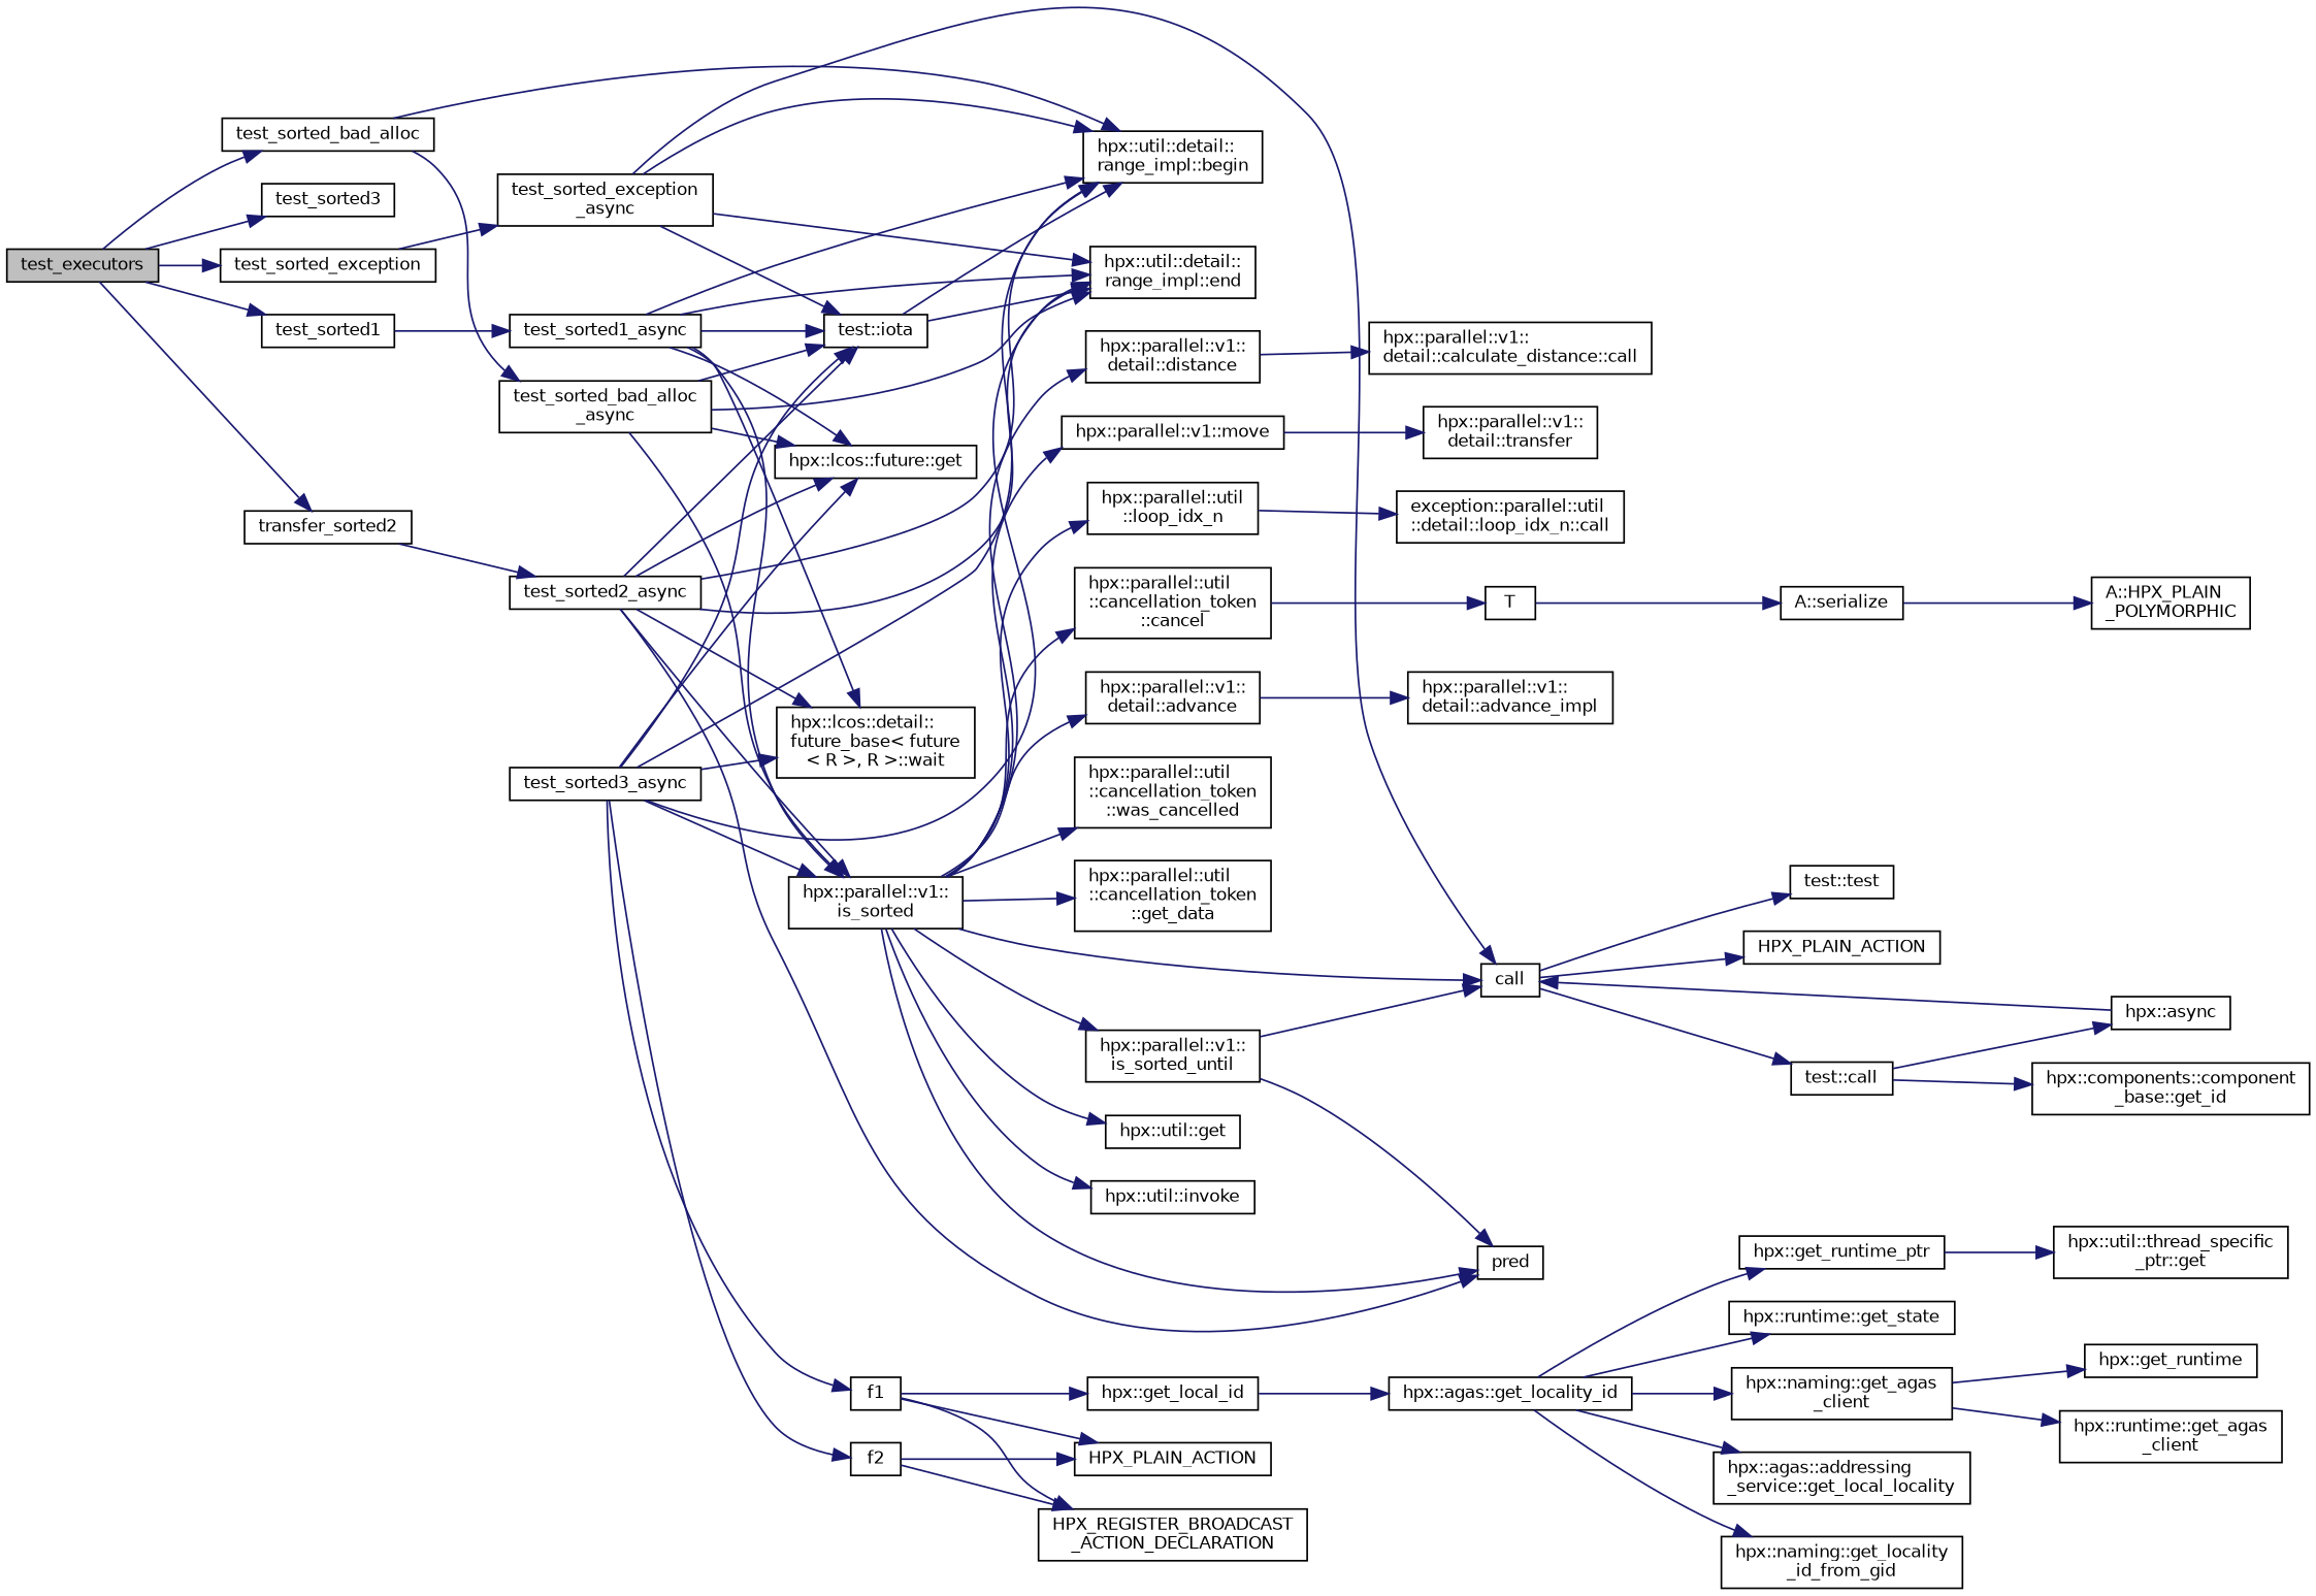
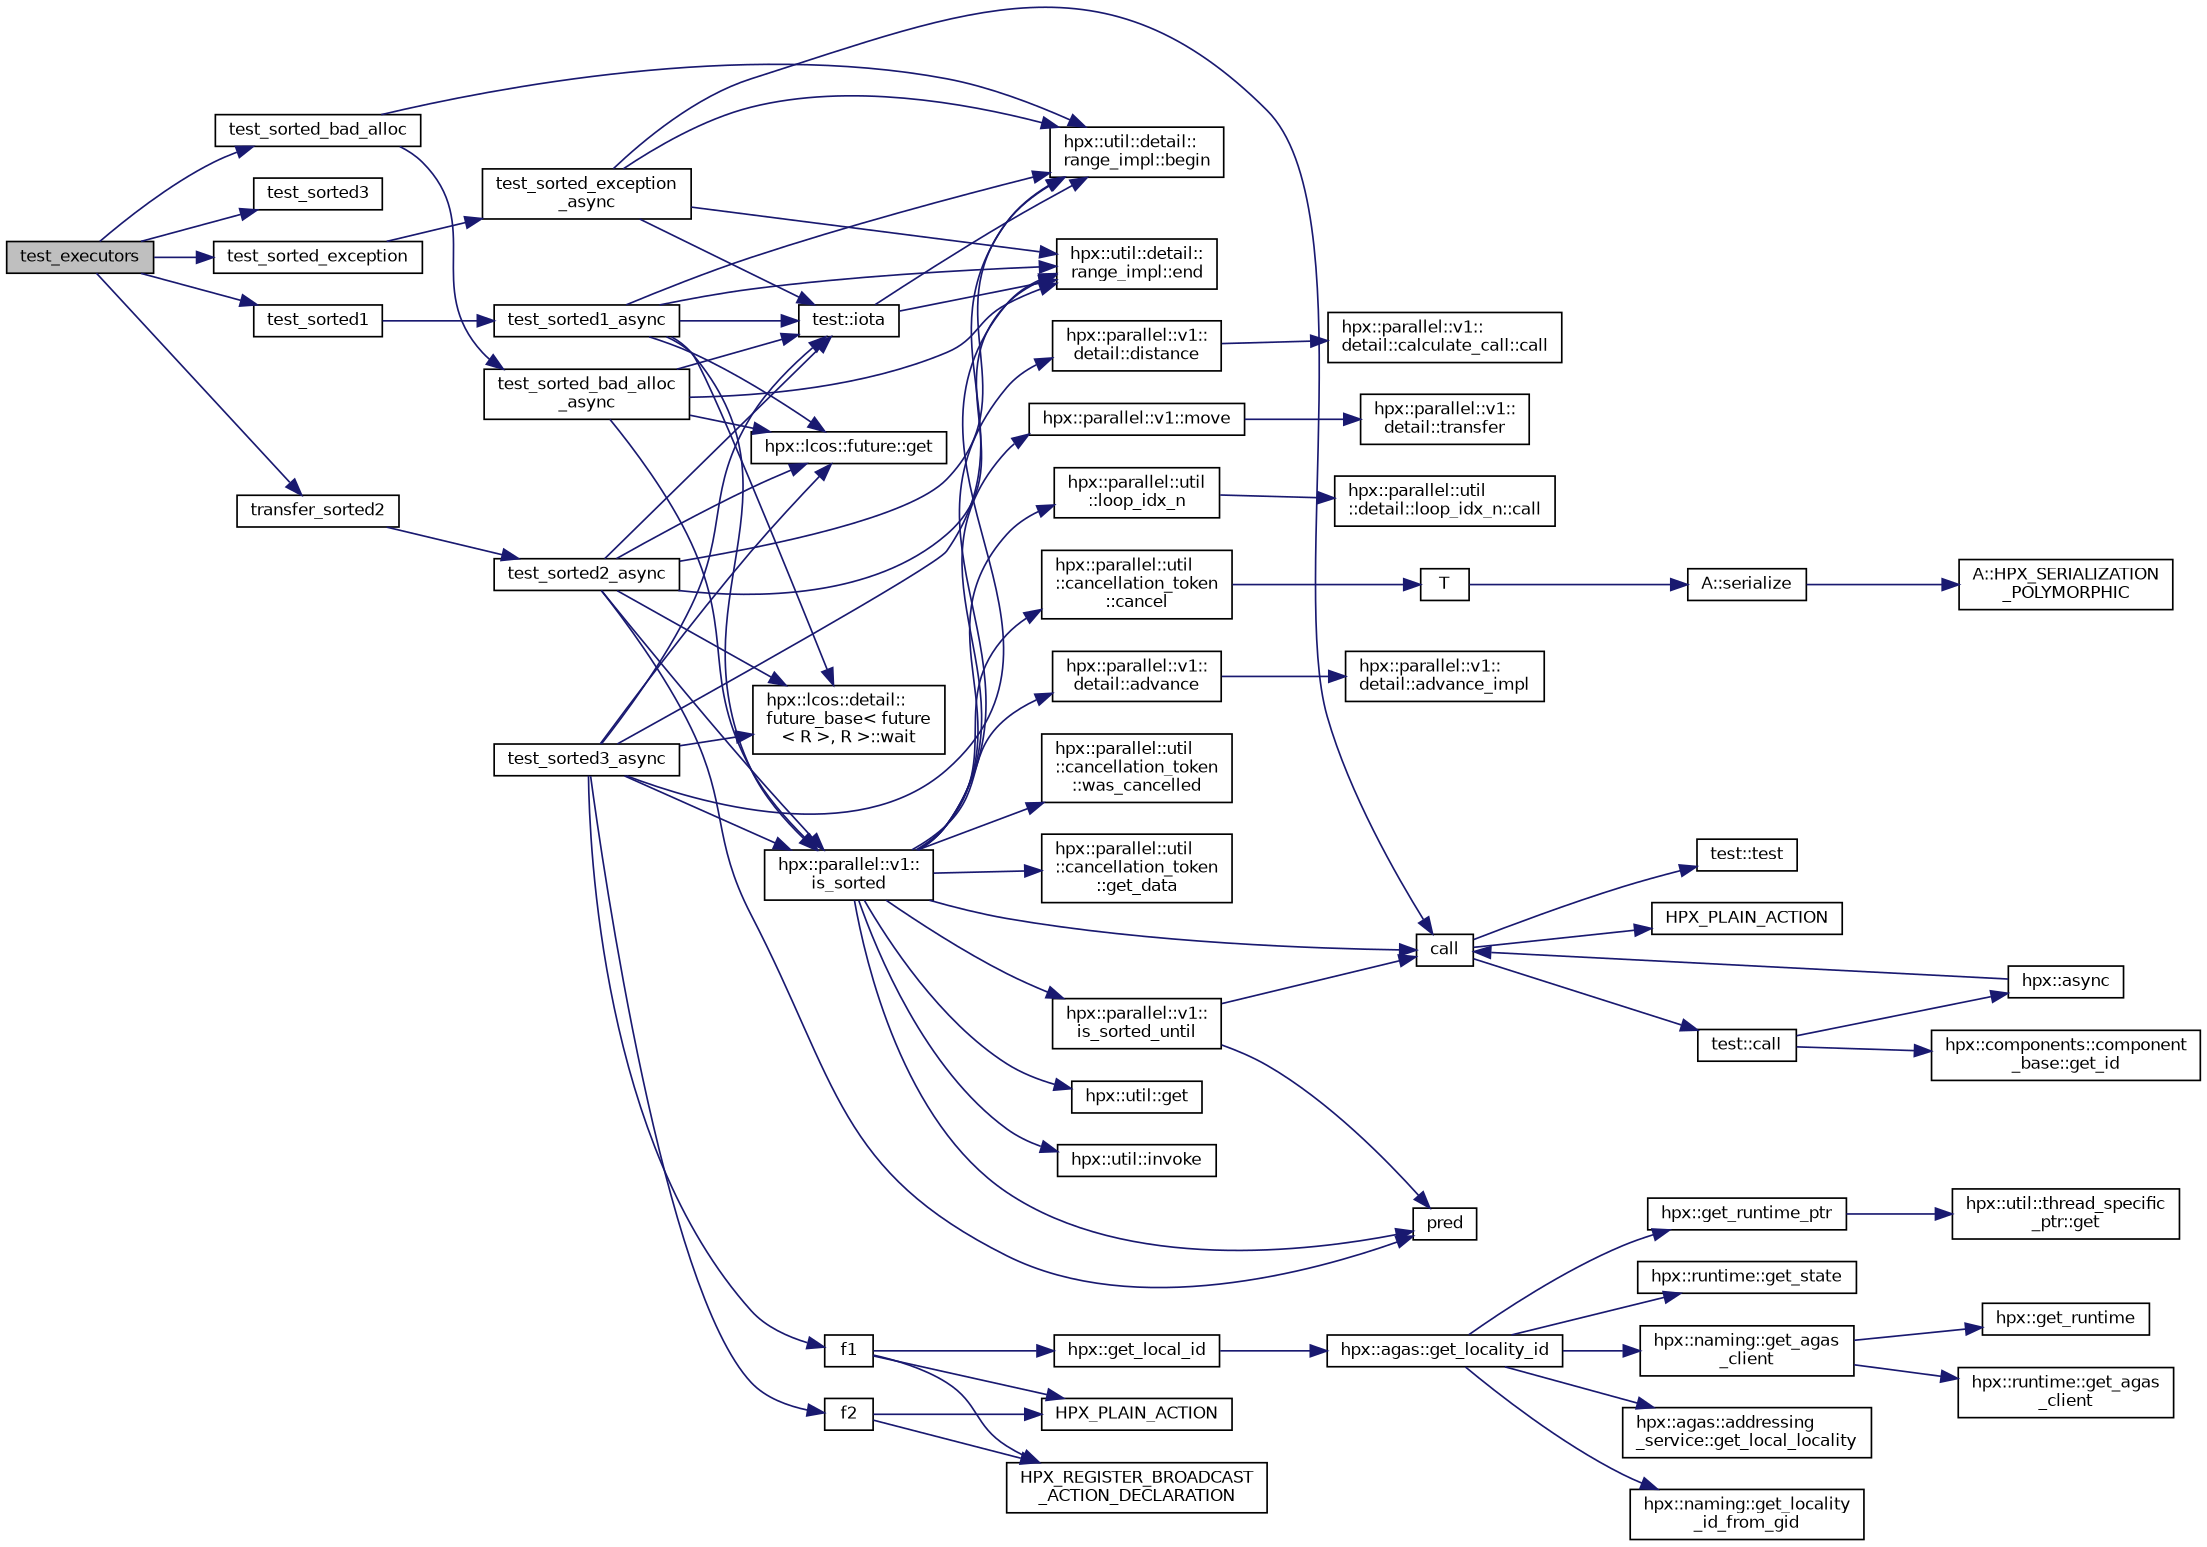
  digraph {
    fontname="DejaVu Sans"
    rankdir=LR
    node [color=black fillcolor=white fontname="DejaVu Sans" fontsize=10 shape=record style=filled]
    edge [color=midnightblue fontname="DejaVu Sans" fontsize=10 labelfontname=Helvetica labelfontsize=10 style=solid]
    n1 [fillcolor=grey75 fontcolor=black height=0.2 label=test_executors width=0.4]
    n2 [height=0.2 label=transfer_sorted2 width=0.4]
    n3 [height=0.2 label=test_sorted3 width=0.4]
    n4 [height=0.2 label=test_sorted_exception width=0.4]
    n5 [height=0.2 label=test_sorted_bad_alloc width=0.4]
    n6 [height=0.2 label=test_sorted1 width=0.4]
    n7 [height=0.2 label=test_sorted2_async width=0.4]
    n8 [height=0.2 label="test_sorted_exception\l_async" width=0.4]
    n9 [height=0.2 label="hpx::util::detail::\lrange_impl::begin" width=0.4]
    n10 [height=0.2 label="test_sorted_bad_alloc\l_async" width=0.4]
    n11 [height=0.2 label=test_sorted1_async width=0.4]
    n12 [height=0.2 label="test::iota" width=0.4]
    n13 [height=0.2 label="hpx::util::detail::\lrange_impl::end" width=0.4]
    n14 [height=0.2 label=pred width=0.4]
    n15 [height=0.2 label="hpx::parallel::v1::\lis_sorted" width=0.4]
    n16 [height=0.2 label="hpx::lcos::detail::\lfuture_base\< future\l\< R \>, R \>::wait" width=0.4]
    n17 [height=0.2 label="hpx::lcos::future::get" width=0.4]
    n18 [height=0.2 label=call width=0.4]
    n19 [height=0.2 label="hpx::parallel::v1::\lis_sorted_until" width=0.4]
    n20 [height=0.2 label="hpx::parallel::v1::\ldetail::distance" width=0.4]
    n21 [height=0.2 label="hpx::util::get" width=0.4]
    n22 [height=0.2 label="hpx::parallel::v1::move" width=0.4]
    n23 [height=0.2 label="hpx::parallel::util\l::loop_idx_n" width=0.4]
    n24 [height=0.2 label="hpx::util::invoke" width=0.4]
    n25 [height=0.2 label="hpx::parallel::util\l::cancellation_token\l::cancel" width=0.4]
    n26 [height=0.2 label="hpx::parallel::util\l::cancellation_token\l::was_cancelled" width=0.4]
    n27 [height=0.2 label="hpx::parallel::util\l::cancellation_token\l::get_data" width=0.4]
    n28 [height=0.2 label="hpx::parallel::v1::\ldetail::advance" width=0.4]
    n29 [height=0.2 label="test::test" width=0.4]
    n30 [height=0.2 label=HPX_PLAIN_ACTION width=0.4]
    n31 [height=0.2 label="test::call" width=0.4]
-   n32 [height=0.2 label="hpx::parallel::v1::\ldetail::calculate_distance::call" width=0.4]
+   n32 [height=0.2 label="hpx::parallel::v1::\ldetail::calculate_call::call" width=0.4]
    n33 [height=0.2 label="hpx::parallel::v1::\ldetail::transfer" width=0.4]
-   n34 [height=0.2 label="exception::parallel::util\l::detail::loop_idx_n::call" width=0.4]
+   n34 [height=0.2 label="hpx::parallel::util\l::detail::loop_idx_n::call" width=0.4]
    n35 [height=0.2 label=T width=0.4]
    n36 [height=0.2 label="hpx::parallel::v1::\ldetail::advance_impl" width=0.4]
    n37 [height=0.2 label="hpx::async" width=0.4]
    n38 [height=0.2 label="hpx::components::component\l_base::get_id" width=0.4]
    n39 [height=0.2 label="A::serialize" width=0.4]
-   n40 [height=0.2 label="A::HPX_PLAIN\l_POLYMORPHIC" width=0.4]
+   n40 [height=0.2 label="A::HPX_SERIALIZATION\l_POLYMORPHIC" width=0.4]
    n41 [height=0.2 label=test_sorted3_async width=0.4]
    n42 [height=0.2 label=f1 width=0.4]
    n43 [height=0.2 label=f2 width=0.4]
    n44 [height=0.2 label="hpx::get_local_id" width=0.4]
    n45 [height=0.2 label=HPX_PLAIN_ACTION width=0.4]
    n46 [height=0.2 label="HPX_REGISTER_BROADCAST\l_ACTION_DECLARATION" width=0.4]
    n47 [height=0.2 label="hpx::agas::get_locality_id" width=0.4]
    n48 [height=0.2 label="hpx::get_runtime_ptr" width=0.4]
    n49 [height=0.2 label="hpx::runtime::get_state" width=0.4]
    n50 [height=0.2 label="hpx::naming::get_agas\l_client" width=0.4]
    n51 [height=0.2 label="hpx::agas::addressing\l_service::get_local_locality" width=0.4]
    n52 [height=0.2 label="hpx::naming::get_locality\l_id_from_gid" width=0.4]
    n53 [height=0.2 label="hpx::util::thread_specific\l_ptr::get" width=0.4]
    n54 [height=0.2 label="hpx::get_runtime" width=0.4]
    n55 [height=0.2 label="hpx::runtime::get_agas\l_client" width=0.4]
    n1 -> n2
    n1 -> n3
    n1 -> n4
    n1 -> n5
    n1 -> n6
    n2 -> n7
    n4 -> n8
    n5 -> n9
    n5 -> n10
    n6 -> n11
    n7 -> n9
    n7 -> n12
    n7 -> n13
    n7 -> n14
    n7 -> n15
    n7 -> n16
    n7 -> n17
    n8 -> n9
    n8 -> n12
    n8 -> n13
    n8 -> n18
    n10 -> n12
    n10 -> n13
    n10 -> n15
    n10 -> n17
    n11 -> n9
    n11 -> n12
    n11 -> n13
    n11 -> n15
    n11 -> n16
    n11 -> n17
    n12 -> n9
    n12 -> n13
    n15 -> n14
    n15 -> n18
    n15 -> n19
    n15 -> n20
    n15 -> n21
    n15 -> n22
    n15 -> n23
    n15 -> n24
    n15 -> n25
    n15 -> n26
    n15 -> n27
    n15 -> n28
    n18 -> n29
    n18 -> n30
    n18 -> n31
    n19 -> n14
    n19 -> n18
    n20 -> n32
    n22 -> n33
    n23 -> n34
    n25 -> n35
    n28 -> n36
    n31 -> n37
    n31 -> n38
    n35 -> n39
    n37 -> n18
    n39 -> n40
    n41 -> n9
    n41 -> n12
    n41 -> n13
    n41 -> n15
    n41 -> n16
    n41 -> n17
    n41 -> n42
    n41 -> n43
    n42 -> n44
    n42 -> n45
    n42 -> n46
    n43 -> n45
    n43 -> n46
    n44 -> n47
    n47 -> n48
    n47 -> n49
    n47 -> n50
    n47 -> n51
    n47 -> n52
    n48 -> n53
    n50 -> n54
    n50 -> n55
  }
